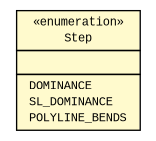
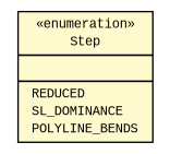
  digraph {
    nodesep=0.25
    ranksep=0.5
    fontname="Liberation Mono"
-   n1 [fontcolor=black fontname="Liberation Mono" fontsize=9.0 label=<<table title="pfc.models.algorithms.polylinedominance.PolylineDominanceAlgorithm.Step" border="0" cellborder="1" cellspacing="0" cellpadding="2" port="p" bgcolor="lemonChiffon" href="./PolylineDominanceAlgorithm.Step.html"> 		<tr><td><table border="0" cellspacing="0" cellpadding="1"> <tr><td align="center" balign="center"> &#171;enumeration&#187; </td></tr> <tr><td align="center" balign="center"> Step </td></tr> 		</table></td></tr> 		<tr><td><table border="0" cellspacing="0" cellpadding="1"> <tr><td align="left" balign="left">  </td></tr> 		</table></td></tr> 		<tr><td><table border="0" cellspacing="0" cellpadding="1"> <tr><td align="left" balign="left"> DOMINANCE </td></tr> <tr><td align="left" balign="left"> SL_DOMINANCE </td></tr> <tr><td align="left" balign="left"> POLYLINE_BENDS </td></tr> 		</table></td></tr> 		</table>> shape=plaintext]
+   n1 [fontcolor=black fontname="Liberation Mono" fontsize=9.0 label=<<table title="pfc.models.algorithms.polylinedominance.PolylineDominanceAlgorithm.Step" border="0" cellborder="1" cellspacing="0" cellpadding="2" port="p" bgcolor="lemonChiffon" href="./PolylineDominanceAlgorithm.Step.html"> 		<tr><td><table border="0" cellspacing="0" cellpadding="1"> <tr><td align="center" balign="center"> &#171;enumeration&#187; </td></tr> <tr><td align="center" balign="center"> Step </td></tr> 		</table></td></tr> 		<tr><td><table border="0" cellspacing="0" cellpadding="1"> <tr><td align="left" balign="left">  </td></tr> 		</table></td></tr> 		<tr><td><table border="0" cellspacing="0" cellpadding="1"> <tr><td align="left" balign="left"> REDUCED </td></tr> <tr><td align="left" balign="left"> SL_DOMINANCE </td></tr> <tr><td align="left" balign="left"> POLYLINE_BENDS </td></tr> 		</table></td></tr> 		</table>> shape=plaintext]
  }
